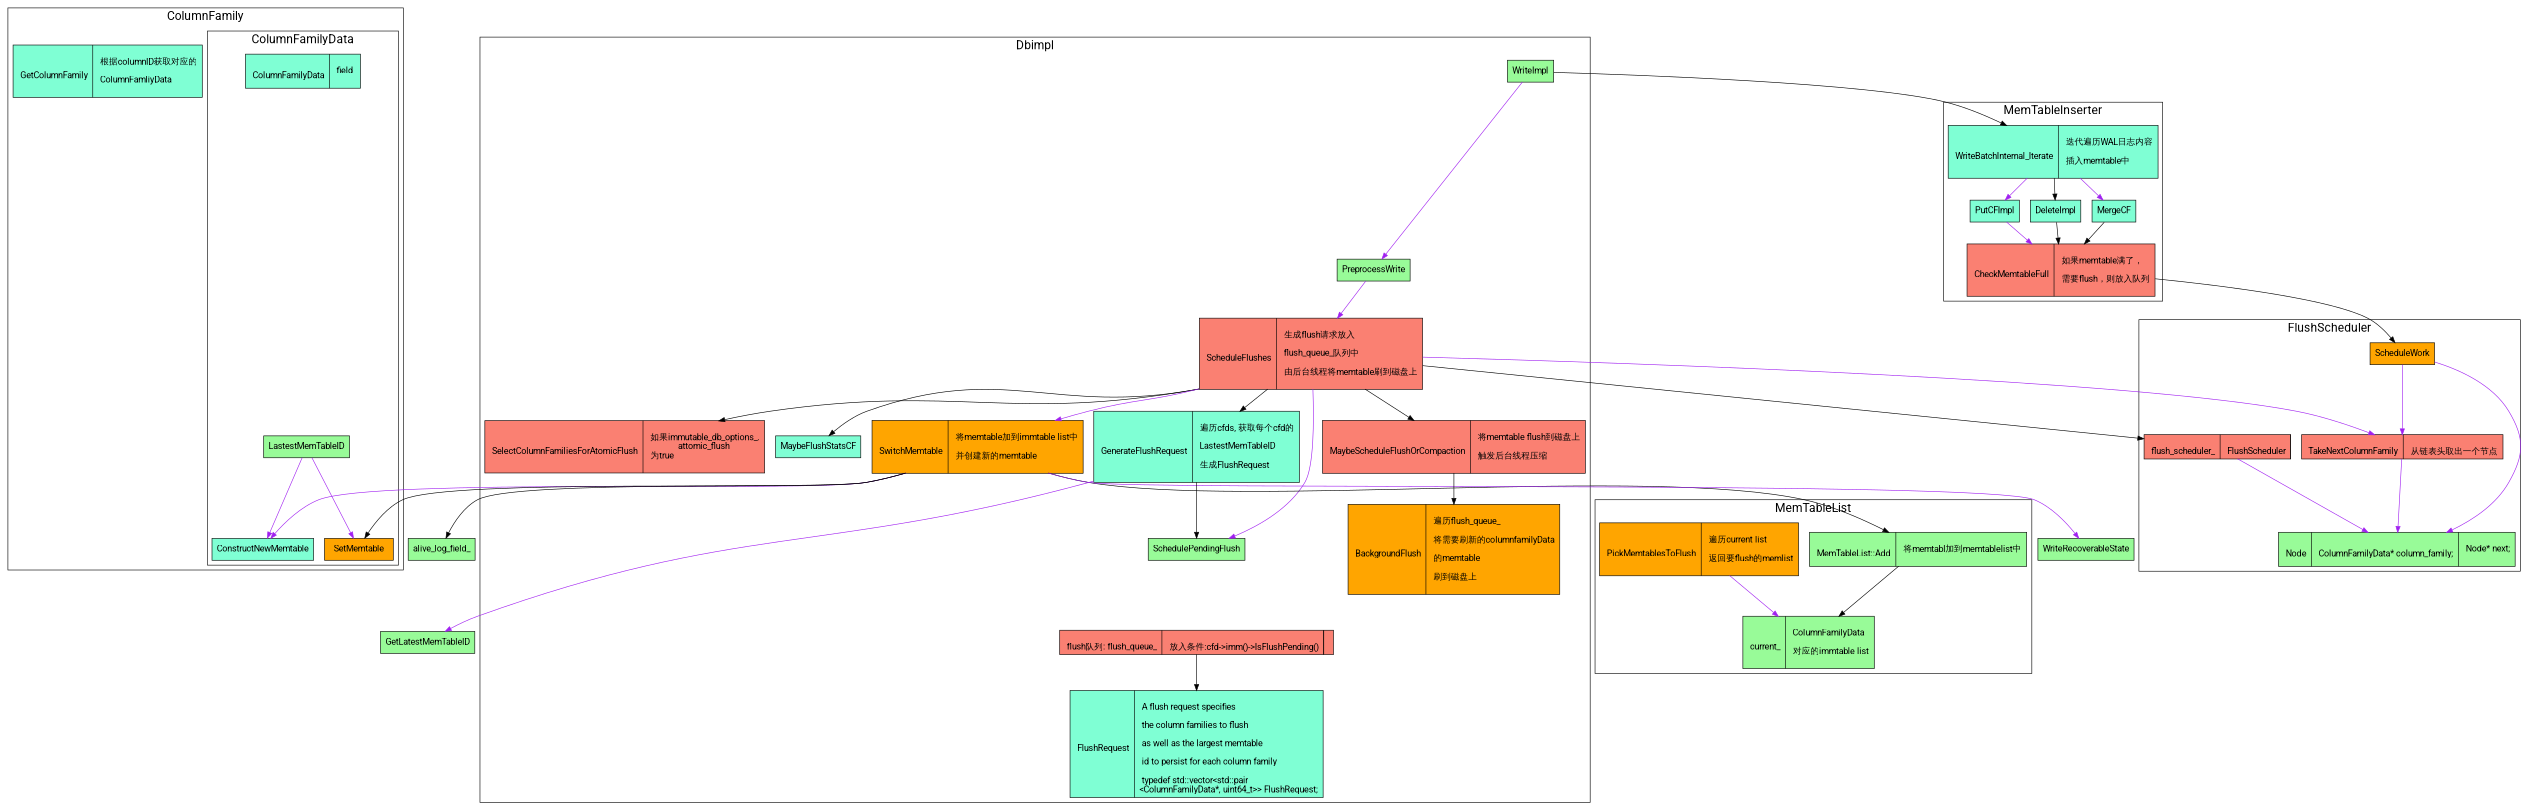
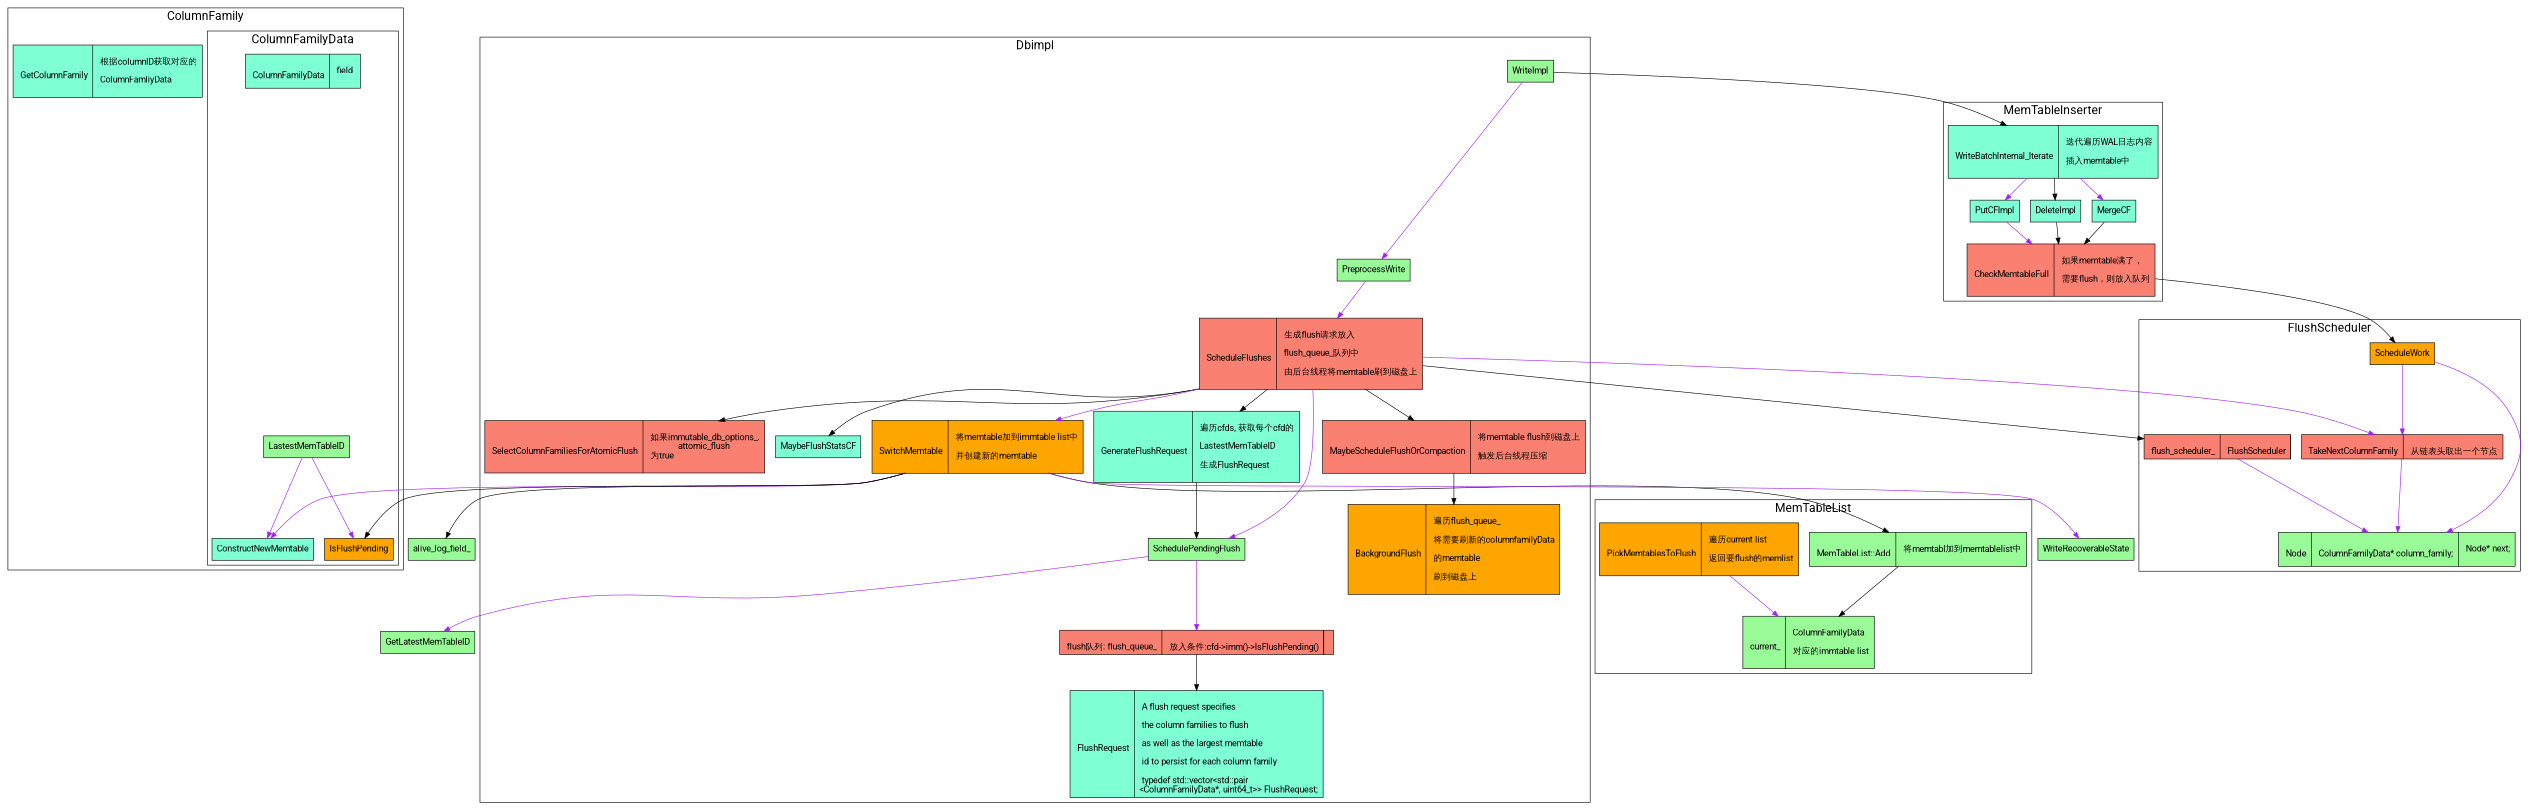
  digraph {
    fontname=Roboto
    newrank=true
    rankdir=TB
    node [fillcolor=palegreen fontname=Roboto shape=record style=filled]
    edge [color=purple fontname=Roboto]
    n1 [label="{{\n          MemTableList::Add|\n          将memtabl加到memtablelist中\l\n        }}"]
    n2 [label="{{\n        current_|\n        ColumnFamilyData\l \n        对应的immtable list\l\n      }}"]
    n3 [fillcolor=orange label="{{\n        PickMemtablesToFlush|\n        遍历current list\l\n        返回要flush的memlist\l\n      }}"]
    n4 [fillcolor=aquamarine label="{{\n        WriteBatchInternal_Iterate|\n        迭代遍历WAL日志内容\l\n        插入memtable中\l\n      }}"]
    PutCFImpl [fillcolor=aquamarine shape=box]
    DeleteImpl [fillcolor=aquamarine shape=box]
    MergeCF [fillcolor=aquamarine shape=box]
    n8 [fillcolor=salmon label="{{\n        CheckMemtableFull|\n        如果memtable满了，\l \n        需要flush，则放入队列\l\n      }}"]
    n9 [fillcolor=salmon label="{{\n        flush_scheduler_|\n        FlushScheduler\l|\n        <Node> std::aomic\<Node*\> head_\n      }}"]
    n10 [label="{{\n        Node|\n          ColumnFamilyData* column_family;\l|\n          Node* next;\l\n      }}"]
    n11 [fillcolor=salmon label="{{\n        TakeNextColumnFamily|\n        从链表头取出一个节点\n      }}"]
    ScheduleWork [fillcolor=orange shape=box]
    n13 [fillcolor=aquamarine label="{{\n          ColumnFamilyData|\n            field \l\n        }}"]
    n14 [label=LastestMemTableID shape=box]
    ConstructNewMemtable [fillcolor=aquamarine shape=box]
-   SetMemtable [fillcolor=orange shape=box]
+   SetMemtable [fillcolor=orange shape=box label=IsFlushPending]
    n17 [fillcolor=aquamarine label="{{\n        GetColumnFamily|\n        根据columnID获取对应的\l \n        ColumnFamliyData\l\n      }}"]
    PreprocessWrite [shape=box]
    n19 [fillcolor=salmon label="{{\n      ScheduleFlushes|\n      生成flush请求放入\l \n      flush_queue_队列中\l\n      由后台线程将memtable刷到磁盘上\l\n    }}"]
    n20 [fillcolor=salmon label="{{\n      SelectColumnFamiliesForAtomicFlush|\n      如果immutable_db_options_.\lattomic_flush\n      为true\l\n    }}"]
    MaybeFlushStatsCF [fillcolor=aquamarine shape=box]
    n22 [fillcolor=orange label="{{\n      SwitchMemtable|\n      将memtable加到immtable list中\l\n      并创建新的memtable\l\n    }}"]
    n23 [fillcolor=aquamarine label="{{\n      GenerateFlushRequest|\n      遍历cfds, 获取每个cfd的\l \n      LastestMemTableID\l\n      生成FlushRequest\l\n    }}"]
    SchedulePendingFlush [shape=box]
    n25 [fillcolor=salmon label="{{\n        MaybeScheduleFlushOrCompaction|\n        将memtable flush到磁盘上\l\n        触发后台线程压缩\l\n      }}"]
    n26 [fillcolor=salmon label="{{\n        flush队列: flush_queue_|\n          放入条件:cfd-\>imm()-\>IsFlushPending()\l|\n          <FlushRequest> std::deque\<FlushRequest\> flush_queue_;|\n      }}"]
    n27 [fillcolor=aquamarine label="{{\n        FlushRequest|\n          A flush request specifies\l \n          the column families to flush\l \n          as well as the largest memtable\l \n          id to persist for each column family\l\n          typedef std::vector\<std::pair\l\<ColumnFamilyData*, uint64_t\>\> FlushRequest;\n      }}"]
    WriteImpl [shape=box]
    n29 [fillcolor=orange label="{{\n        BackgroundFlush|\n        遍历flush_queue_\l\n        将需要刷新的columnfamilyData\l \n        的memtable\l\n        刷到磁盘上\l\n      }}"]
    WriteRecoverableState [shape=box]
    n31 [label=alive_log_field_ shape=box]
    GetLatestMemTableID [shape=box]
    subgraph sub_1 {
    }
    subgraph cluster_2 {
      fontsize=20
      label=MemTableList
      n1
      n2
      n3
    }
    subgraph cluster_3 {
      fontsize=20
      label=MemTableInserter
      n4
      PutCFImpl
      DeleteImpl
      MergeCF
      n8
    }
    subgraph cluster_4 {
      fontsize=20
      label=FlushScheduler
      n9
      n10
      n11
      ScheduleWork
    }
    subgraph cluster_5 {
      fontsize=20
      label=ColumnFamily
      n17
      subgraph cluster_6 {
        fontsize=20
        label=ColumnFamilyData
        n13
        n14
        ConstructNewMemtable
        SetMemtable
      }
    }
    subgraph cluster_7 {
      fontsize=20
      label=Dbimpl
      PreprocessWrite
      n19
      n20
      MaybeFlushStatsCF
      n22
      n23
      SchedulePendingFlush
      n25
      n26
      n27
      WriteImpl
      n29
    }
    n1 -> n2 [color=black]
    n3 -> n2
    n4 -> PutCFImpl
    n4 -> DeleteImpl [color=black]
    n4 -> MergeCF
    PutCFImpl -> n8
    DeleteImpl -> n8 [color=black]
    MergeCF -> n8 [color=black]
    n8 -> ScheduleWork [color=black]
    n9 -> n10
    n11 -> n10
    ScheduleWork -> n10
    ScheduleWork -> n11
    n14 -> ConstructNewMemtable
    n14 -> SetMemtable
    PreprocessWrite -> n19
    n19 -> n9 [color=black]
    n19 -> n11
    n19 -> n20 [color=black]
    n19 -> MaybeFlushStatsCF [color=black]
    n19 -> n22
    n19 -> n23 [color=black]
    n19 -> SchedulePendingFlush
    n19 -> n25 [color=black]
    n22 -> n1 [color=black]
    n22 -> ConstructNewMemtable
    n22 -> SetMemtable [color=black]
    n22 -> WriteRecoverableState
    n22 -> n31 [color=black]
    n23 -> SchedulePendingFlush [color=black]
-   n23 -> GetLatestMemTableID
+   SchedulePendingFlush -> GetLatestMemTableID
+   SchedulePendingFlush -> n26
    n25 -> n29 [color=black]
    n26 -> n27 [color=black tailport=FlushRequest]
    WriteImpl -> n4 [color=black]
    WriteImpl -> PreprocessWrite
  }
